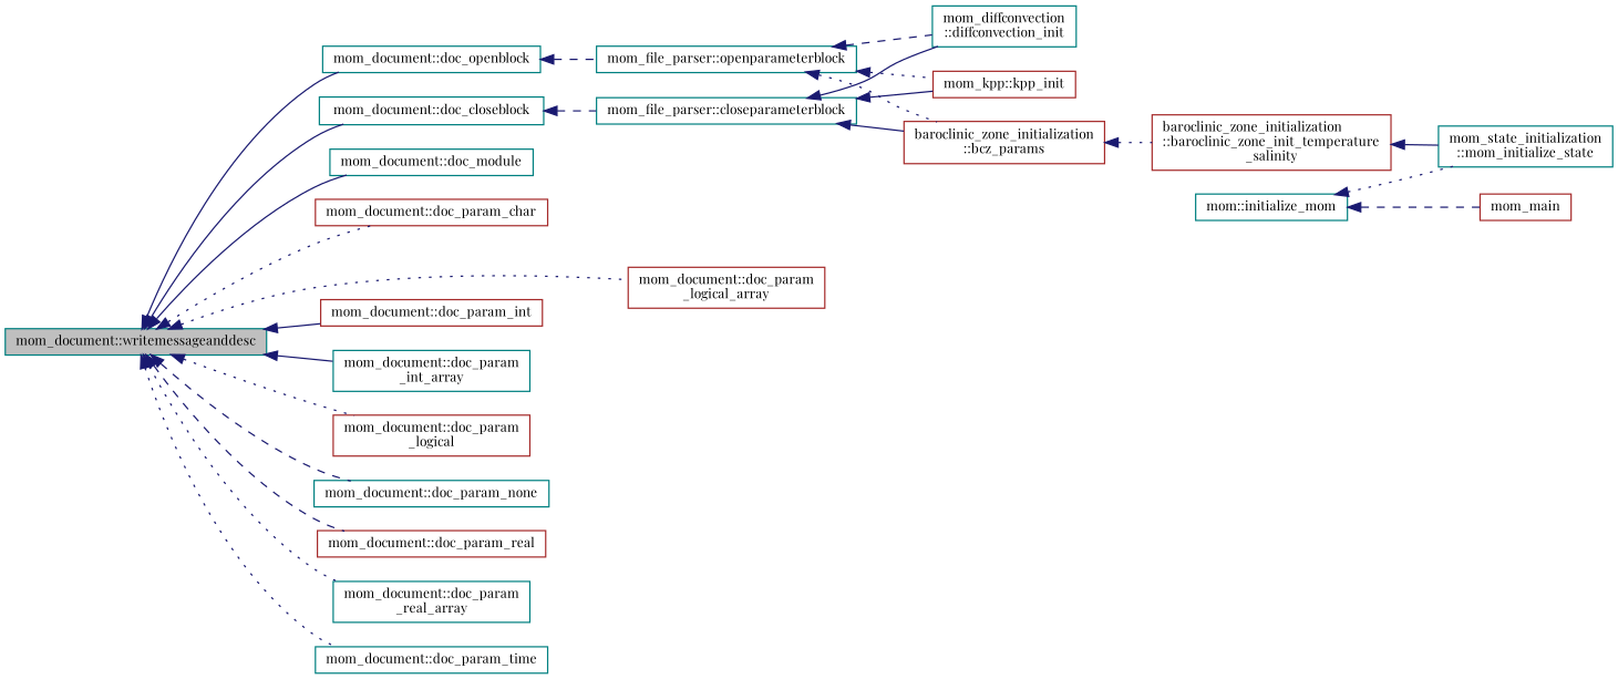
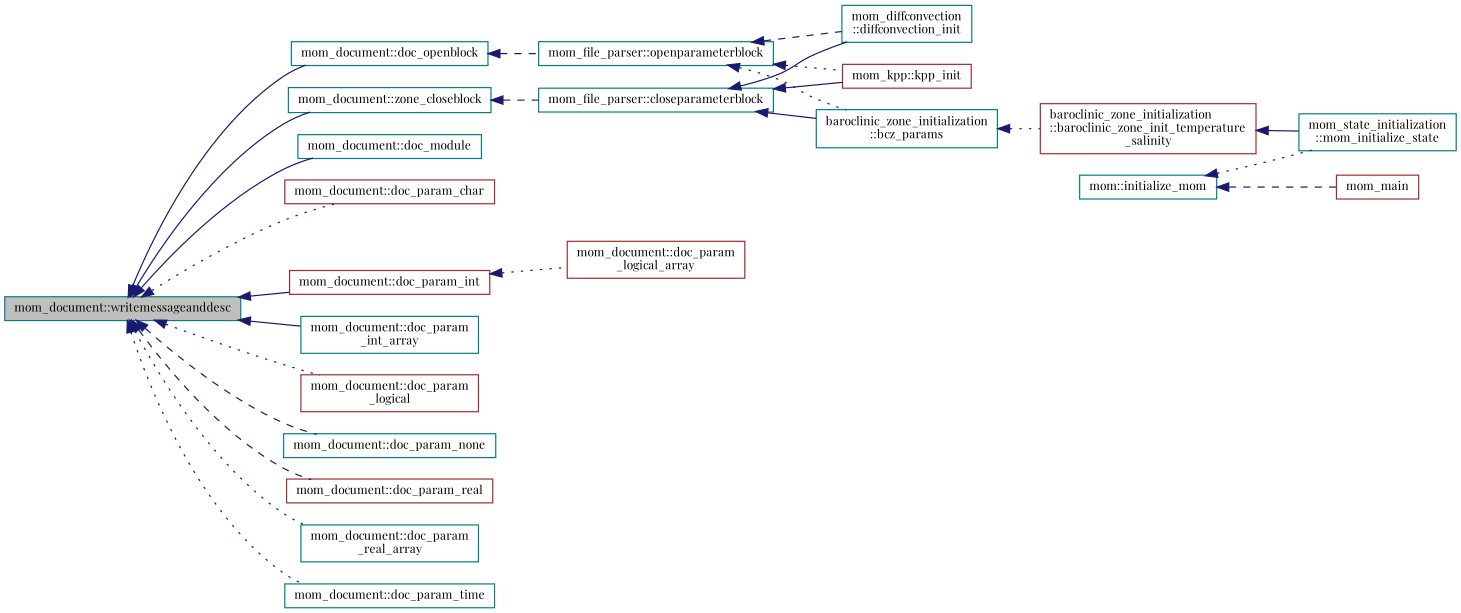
  digraph {
    fontname="Playfair Display"
    rankdir=LR
    node [color=teal fillcolor=white fontname="Playfair Display" fontsize=10 shape=record style=filled]
    edge [color=midnightblue dir=back fontname="Playfair Display" fontsize=10 labelfontname=Helvetica labelfontsize=10 style=solid]
    n1 [fillcolor=grey75 fontcolor=black height=0.2 label="mom_document::writemessageanddesc" width=0.4]
-   n2 [height=0.2 label="mom_document::doc_closeblock" width=0.4]
+   n2 [height=0.2 label="mom_document::zone_closeblock" width=0.4]
    n3 [height=0.2 label="mom_document::doc_module" width=0.4]
    n4 [height=0.2 label="mom_document::doc_openblock" width=0.4]
    n5 [color=brown height=0.2 label="mom_document::doc_param_char" width=0.4]
    n6 [color=brown height=0.2 label="mom_document::doc_param_int" width=0.4]
    n7 [height=0.2 label="mom_document::doc_param\l_int_array" width=0.4]
    n8 [color=brown height=0.2 label="mom_document::doc_param\l_logical" width=0.4]
    n9 [color=brown height=0.2 label="mom_document::doc_param\l_logical_array" width=0.4]
    n10 [height=0.2 label="mom_document::doc_param_none" width=0.4]
    n11 [color=brown height=0.2 label="mom_document::doc_param_real" width=0.4]
    n12 [height=0.2 label="mom_document::doc_param\l_real_array" width=0.4]
    n13 [height=0.2 label="mom_document::doc_param_time" width=0.4]
    n14 [height=0.2 label="mom_file_parser::closeparameterblock" width=0.4]
    n15 [height=0.2 label="mom_file_parser::openparameterblock" width=0.4]
    n16 [height=0.2 label="mom_diffconvection\l::diffconvection_init" width=0.4]
    n17 [color=brown height=0.2 label="mom_kpp::kpp_init" width=0.4]
-   n18 [color=brown height=0.2 label="baroclinic_zone_initialization\l::bcz_params" width=0.4]
+   n18 [height=0.2 label="baroclinic_zone_initialization\l::bcz_params" width=0.4]
    n19 [color=brown height=0.2 label="baroclinic_zone_initialization\l::baroclinic_zone_init_temperature\l_salinity" width=0.4]
    n20 [height=0.2 label="mom_state_initialization\l::mom_initialize_state" width=0.4]
    n21 [height=0.2 label="mom::initialize_mom" width=0.4]
    n22 [color=brown height=0.2 label=mom_main width=0.4]
    n1 -> n2
    n1 -> n3
    n1 -> n4
    n1 -> n5 [style=dotted]
    n1 -> n6
    n1 -> n7
    n1 -> n8 [style=dotted]
-   n1 -> n9 [style=dotted]
+   n6 -> n9 [style=dotted]
    n1 -> n10 [style=dashed]
    n1 -> n11 [style=dashed]
    n1 -> n12 [style=dotted]
    n1 -> n13 [style=dotted]
    n2 -> n14 [style=dashed]
    n4 -> n15 [style=dashed]
    n14 -> n16
    n14 -> n17
    n14 -> n18
    n15 -> n16 [style=dashed]
    n15 -> n17 [style=dotted]
    n15 -> n18 [style=dotted]
    n18 -> n19 [style=dotted]
    n19 -> n20
    n21 -> n20 [style=dotted]
    n21 -> n22 [style=dashed]
  }
